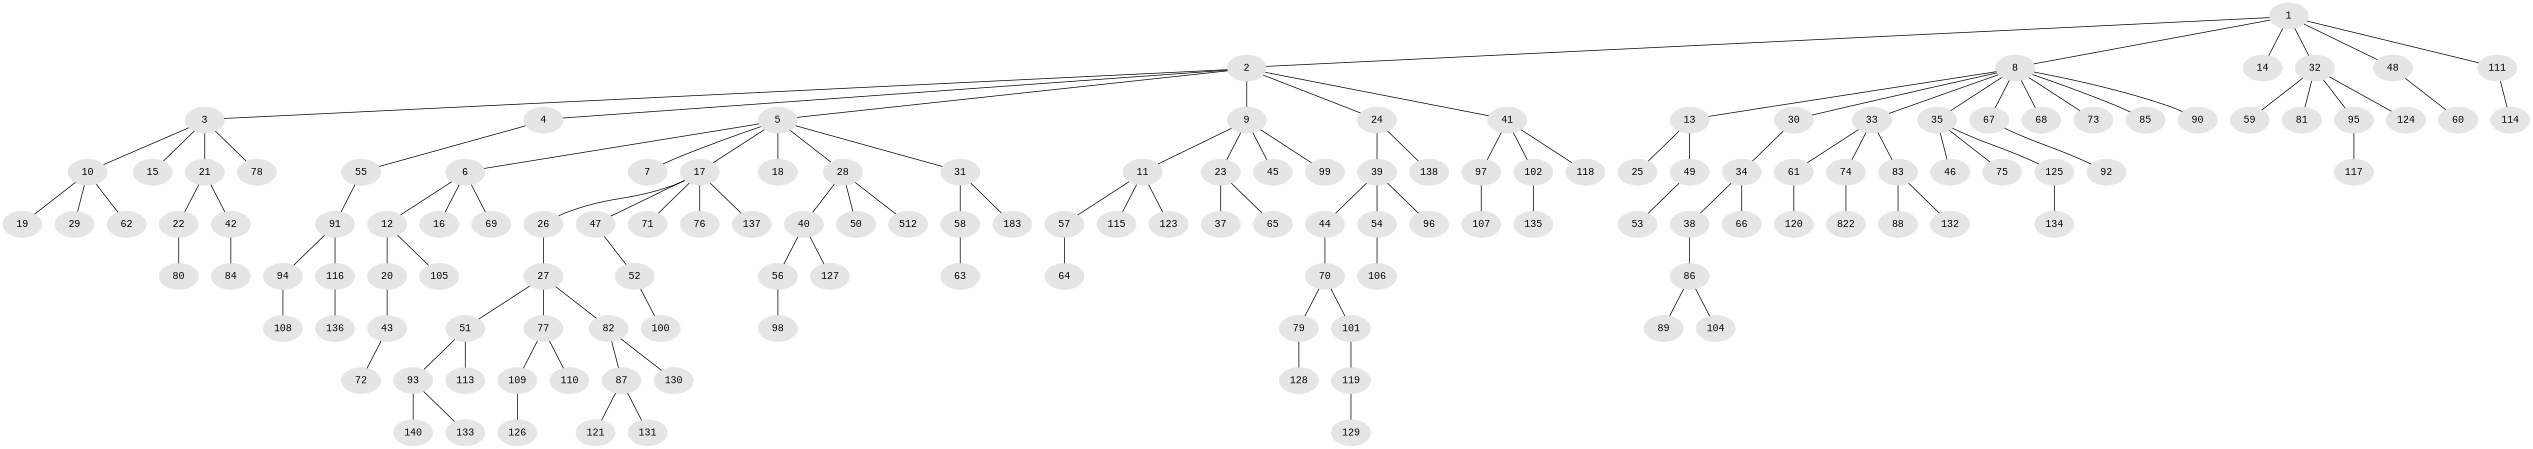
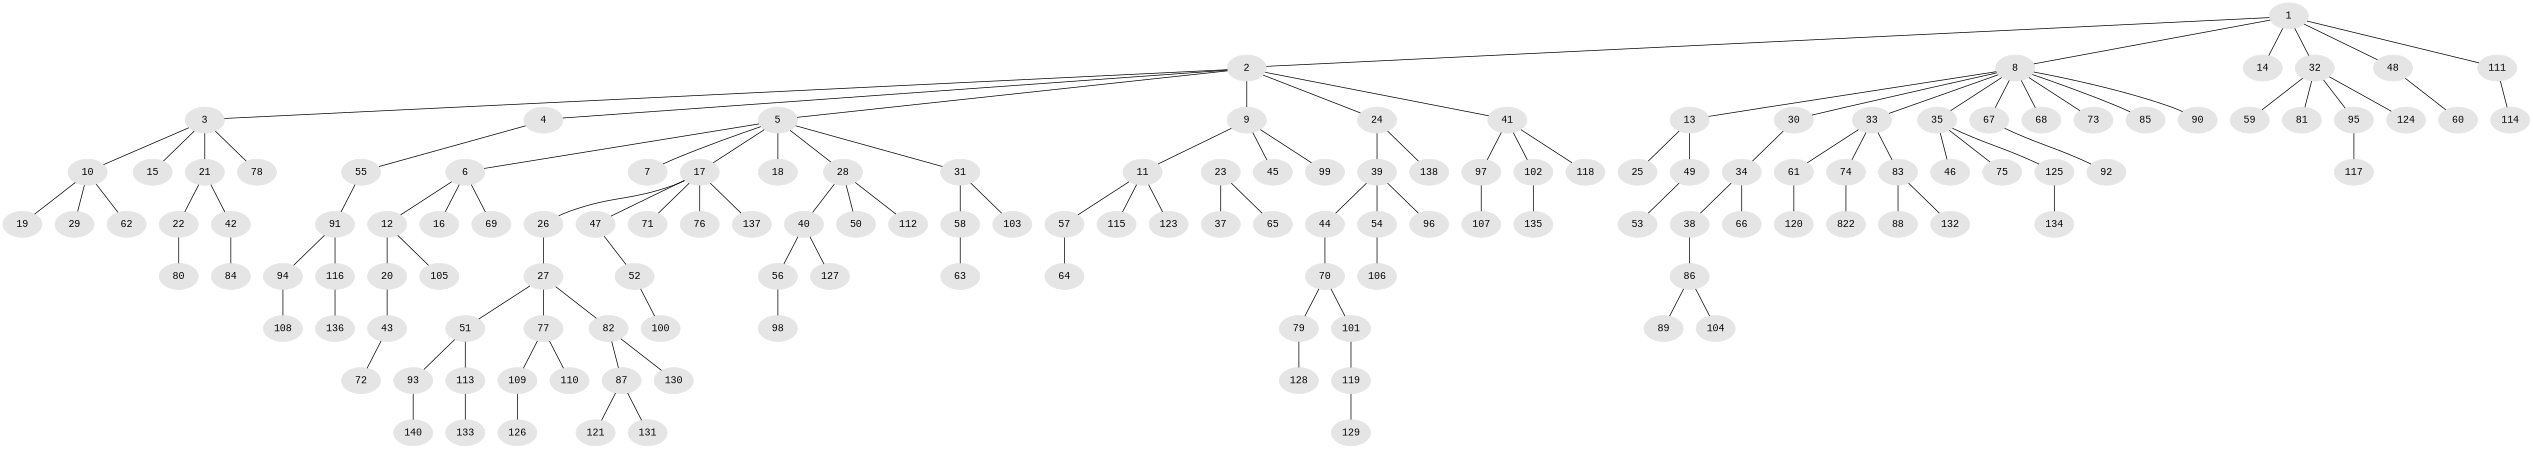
  graph {
    fontname="Liberation Mono"
    node [color=gray90 fontname="Liberation Mono" style=filled]
    edge [fontname="Liberation Mono"]
    1
    2
    8
    14
    32
    48
    111
    3
    4
    5
    9
    24
    41
    13
    30
    33
    35
    67
    68
    73
    85
    90
    59
    81
    95
    124
    60
    114
    10
    15
    21
    78
    55
    6
    7
    17
    18
    28
    31
    11
    23
    45
    99
    39
    138
    97
    102
    118
    19
    29
    62
    22
    42
    91
    12
    16
    69
    26
    47
    71
    76
    137
    40
    50
-   112 [label=512]
+   112
    58
-   103 [label=183]
+   103
    20
    105
    25
    49
    34
    61
    74
    83
    46
    75
    125
    92
    57
    115
    123
    37
    65
    64
    43
    53
    27
    52
    72
    80
    84
    44
    54
    96
    51
    77
    82
    93
    113
    109
    110
    87
    130
    56
    127
    38
    66
    63
    117
    120
    n112 [label=822]
    88
    132
    86
    134
    89
    104
    70
    106
    98
    107
    135
    79
    101
    100
    140
    133
    94
    116
    128
    119
    126
    121
    131
    108
    136
    129
    1 -- 2
    1 -- 8
    1 -- 14
    1 -- 32
    1 -- 48
    1 -- 111
    2 -- 3
    2 -- 4
    2 -- 5
    2 -- 9
    2 -- 24
    2 -- 41
    8 -- 13
    8 -- 30
    8 -- 33
    8 -- 35
    8 -- 67
    8 -- 68
    8 -- 73
    8 -- 85
    8 -- 90
    32 -- 59
    32 -- 81
    32 -- 95
    32 -- 124
    48 -- 60
    111 -- 114
    3 -- 10
    3 -- 15
    3 -- 21
    3 -- 78
    4 -- 55
    5 -- 6
    5 -- 7
    5 -- 17
    5 -- 18
    5 -- 28
    5 -- 31
    9 -- 11
-   9 -- 23
    9 -- 45
    9 -- 99
    24 -- 39
    24 -- 138
    41 -- 97
    41 -- 102
    41 -- 118
    13 -- 25
    13 -- 49
    30 -- 34
    33 -- 61
    33 -- 74
    33 -- 83
    35 -- 46
    35 -- 75
    35 -- 125
    67 -- 92
    95 -- 117
    10 -- 19
    10 -- 29
    10 -- 62
    21 -- 22
    21 -- 42
    55 -- 91
    6 -- 12
    6 -- 16
    6 -- 69
    17 -- 26
    17 -- 47
    17 -- 71
    17 -- 76
    17 -- 137
    28 -- 40
    28 -- 50
    28 -- 112
    31 -- 58
    31 -- 103
    11 -- 57
    11 -- 115
    11 -- 123
    23 -- 37
    23 -- 65
    39 -- 44
    39 -- 54
    39 -- 96
    97 -- 107
    102 -- 135
    22 -- 80
    42 -- 84
    91 -- 94
    91 -- 116
    12 -- 20
    12 -- 105
    26 -- 27
    47 -- 52
    40 -- 56
    40 -- 127
    58 -- 63
    20 -- 43
    49 -- 53
    34 -- 38
    34 -- 66
    61 -- 120
    74 -- n112
    83 -- 88
    83 -- 132
    125 -- 134
    57 -- 64
    43 -- 72
    27 -- 51
    27 -- 77
    27 -- 82
    52 -- 100
    44 -- 70
    54 -- 106
    51 -- 93
    51 -- 113
    77 -- 109
    77 -- 110
    82 -- 87
    82 -- 130
    93 -- 140
-   93 -- 133
+   113 -- 133
    109 -- 126
    87 -- 121
    87 -- 131
    56 -- 98
    38 -- 86
    86 -- 89
    86 -- 104
    70 -- 79
    70 -- 101
    79 -- 128
    101 -- 119
    94 -- 108
    116 -- 136
    119 -- 129
  }
